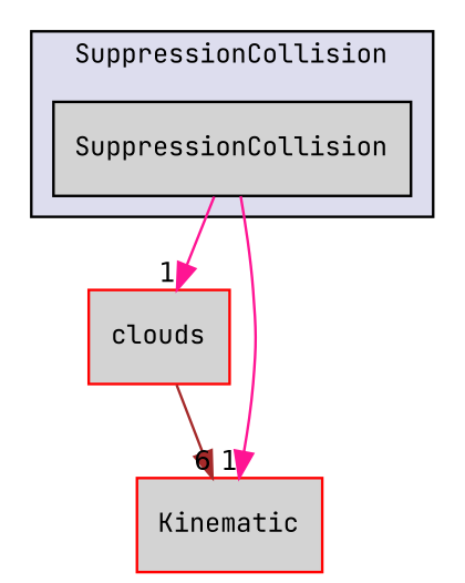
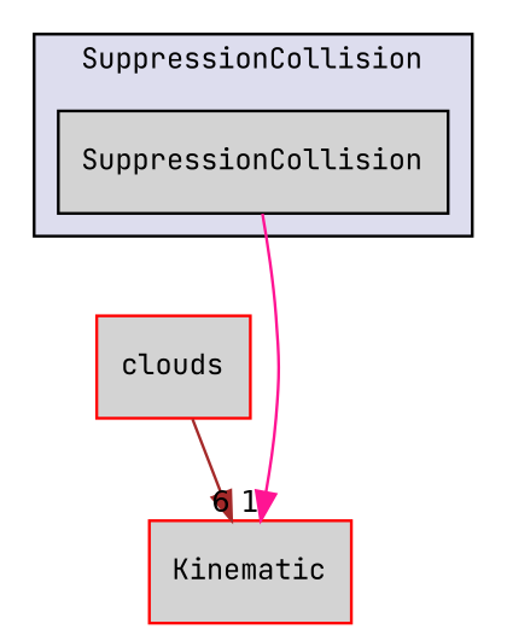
  digraph {
    compound=true
    fontname="JetBrains Mono"
    node [fillcolor=lightgrey fontname="JetBrains Mono" fontsize=10 shape=box style=filled color=red]
    edge [color=deeppink fontname="JetBrains Mono" headlabel=1 labeldistance=1.5 labelfontname=Helvetica labelfontsize=10]
    n1 [label=SuppressionCollision pencolor=black color=""]
    n2 [label=clouds]
    n3 [label=Kinematic]
    subgraph cluster_1 {
      bgcolor="#ddddee"
      fontsize=10
      label=SuppressionCollision
      pencolor=black
      n1
    }
-   n1 -> n2
    n1 -> n3
    n2 -> n3 [color=brown headlabel=6]
  }
